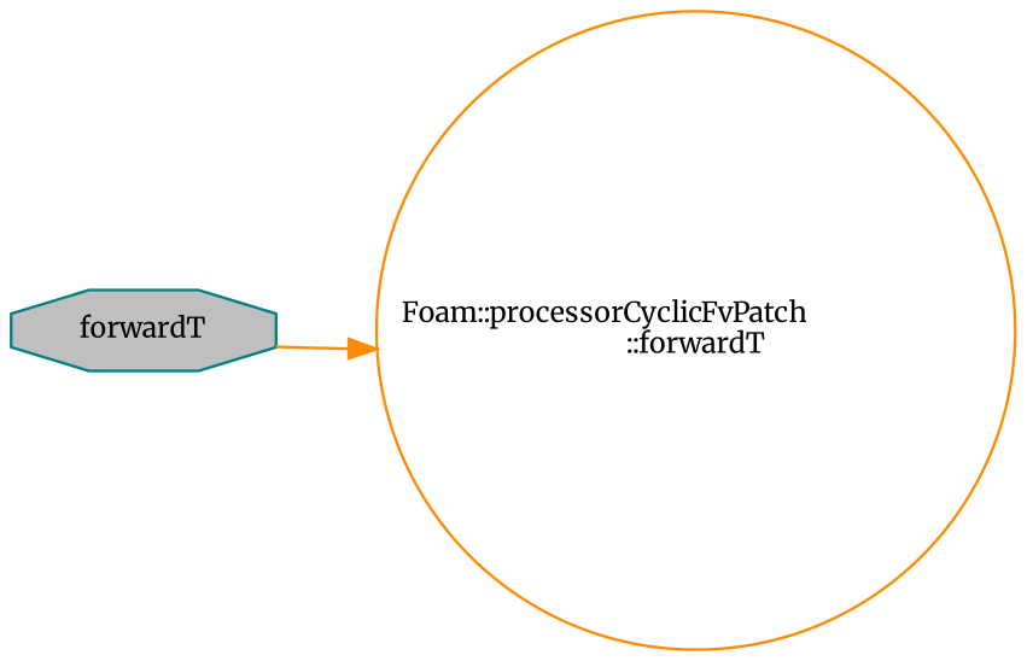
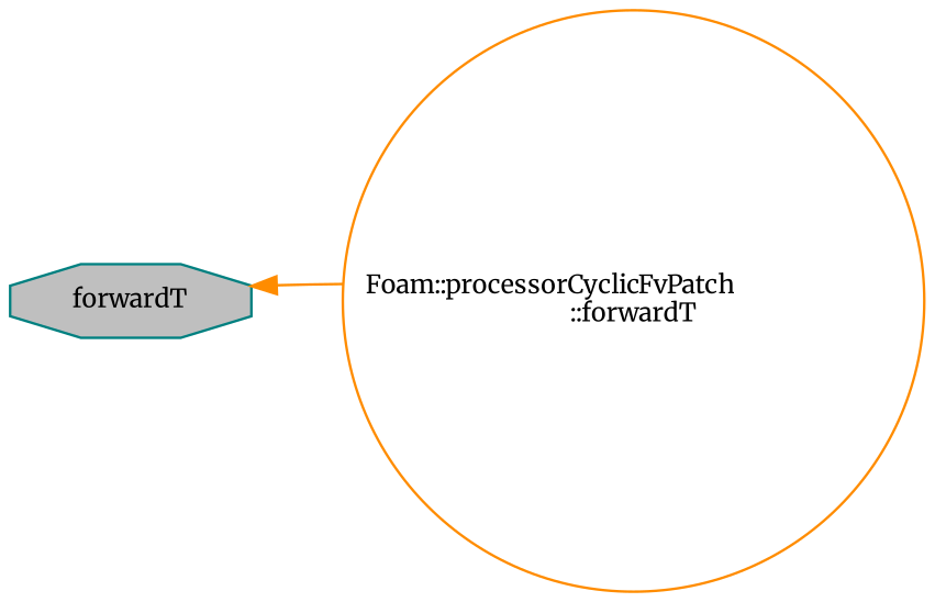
  digraph {
    rankdir=LR
    fontname=Merriweather
    node [fontname=Merriweather fontsize=10]
    n1 [color=teal fillcolor=grey75 fontcolor=black height=0.2 label=forwardT shape=octagon style=filled width=0.4]
    n2 [color=darkorange height=0.2 label="Foam::processorCyclicFvPatch\l::forwardT" shape=circle width=0.4]
-   n1 -> n2 [color=darkorange fontname=Merriweather fontsize=10 labelfontname=Helvetica labelfontsize=10 style=solid]
+   n2 -> n1 [color=darkorange fontname=Merriweather fontsize=10 labelfontname=Helvetica labelfontsize=10 style=solid]
  }
